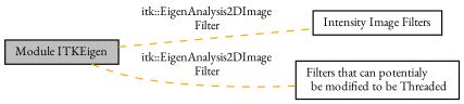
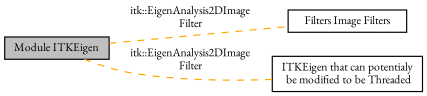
  digraph {
    fontname="EB Garamond"
    rankdir=LR
    node [color=black fillcolor=white fontname="EB Garamond" fontsize=10 shape=box style=filled]
    edge [color=orange dir=none fontname="EB Garamond" fontsize=10 labelfontname=Helvetica labelfontsize=10 shape=plaintext style=dashed]
    n1 [fillcolor=grey75 fontcolor=black height=0.2 label="Module ITKEigen" width=0.4]
-   n2 [height=0.2 label="Intensity Image Filters" width=0.4]
-   n3 [height=0.2 label="Filters that can potentialy\l be modified to be Threaded" width=0.4]
+   n2 [height=0.2 label="Filters Image Filters" width=0.4]
+   n3 [height=0.2 label="ITKEigen that can potentialy\l be modified to be Threaded" width=0.4]
    n1 -> n2 [label="itk::EigenAnalysis2DImage\lFilter"]
    n1 -> n3 [label="itk::EigenAnalysis2DImage\lFilter"]
  }
